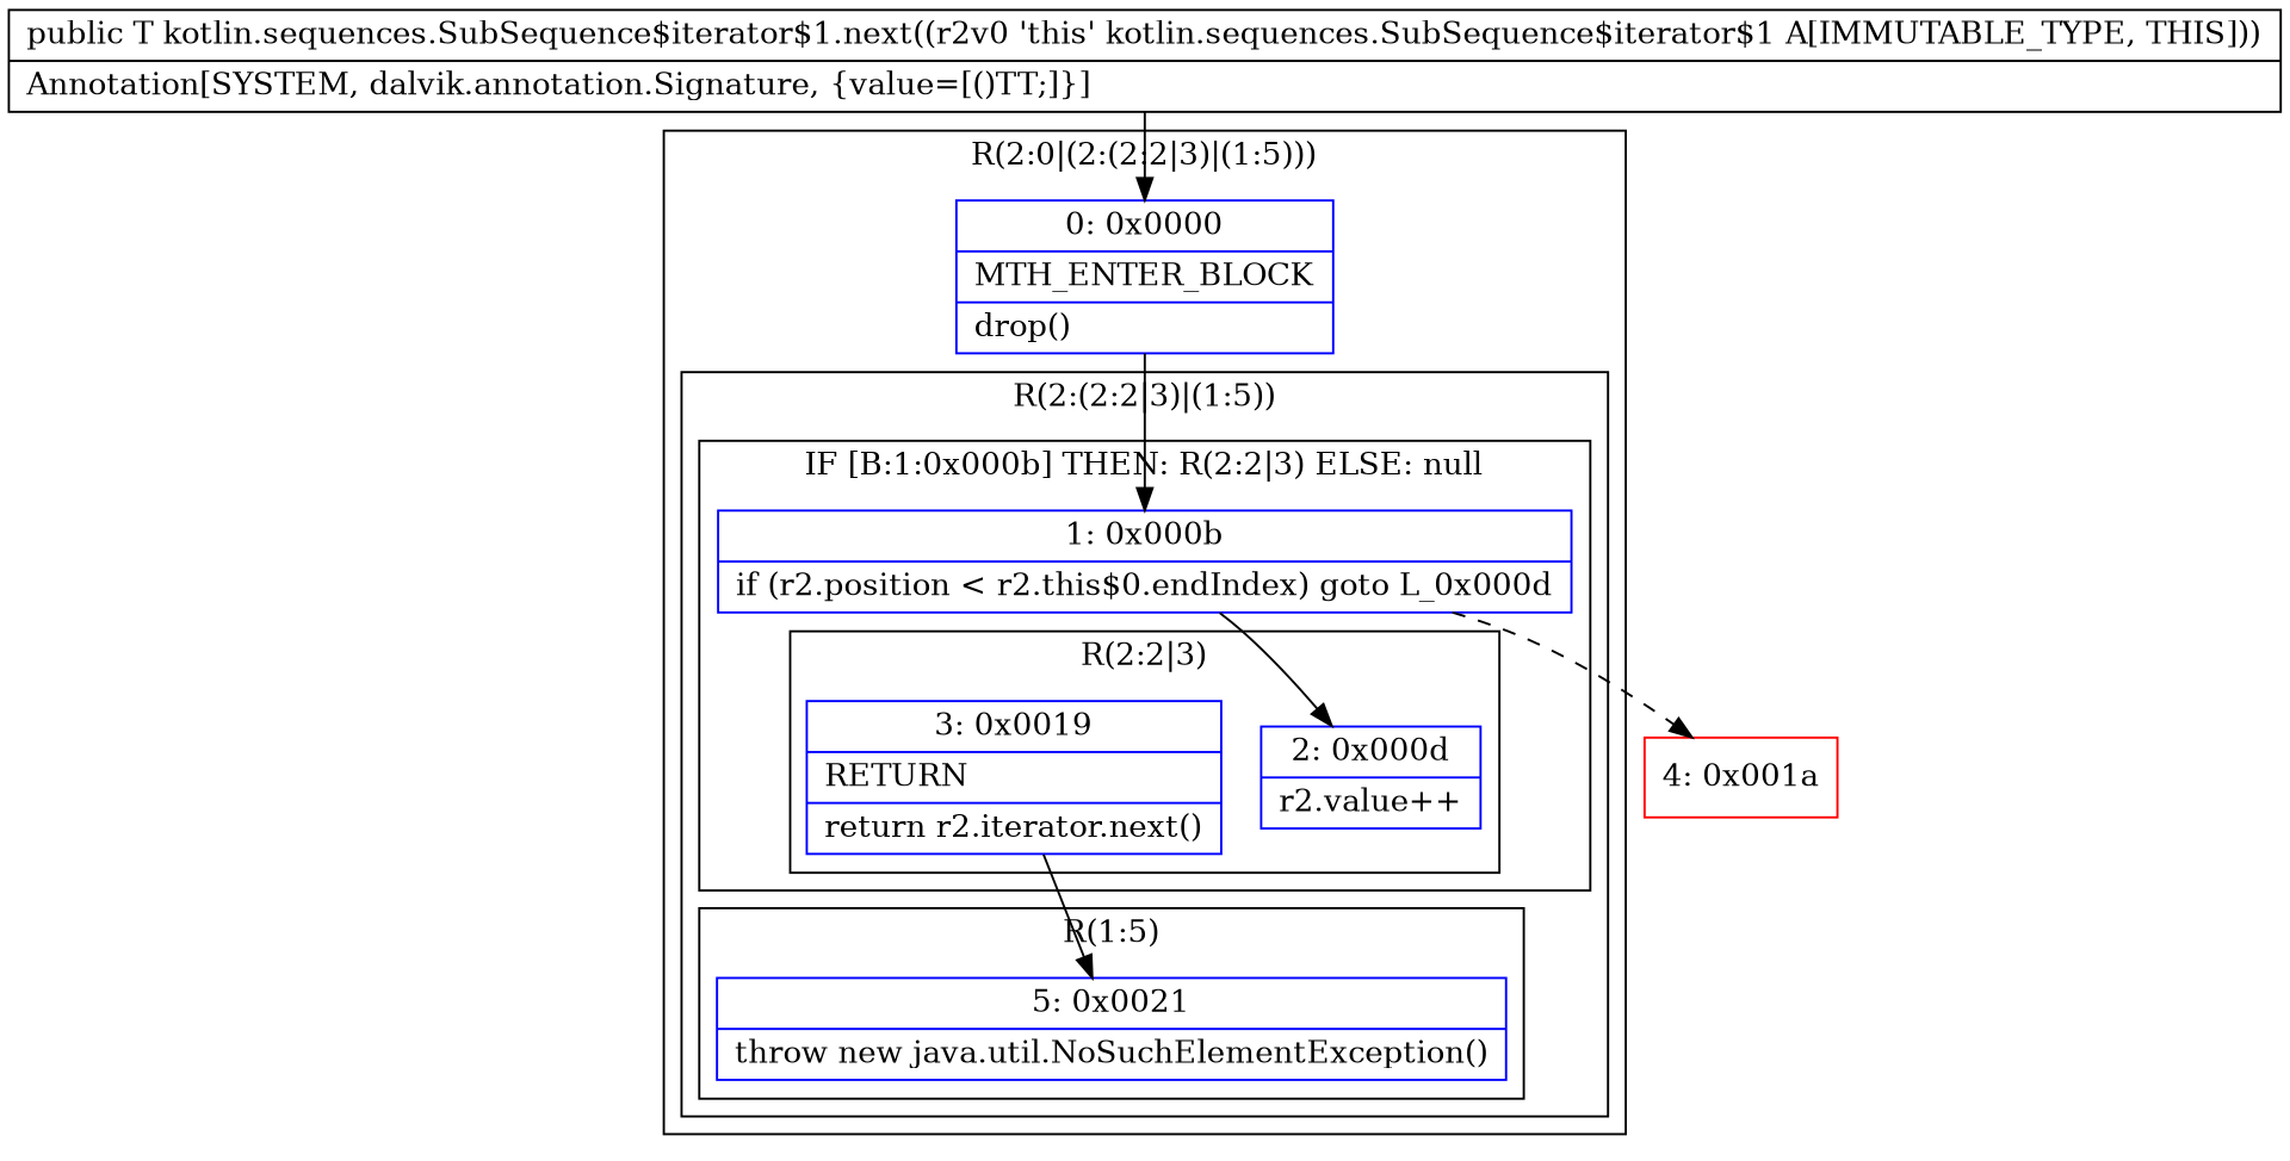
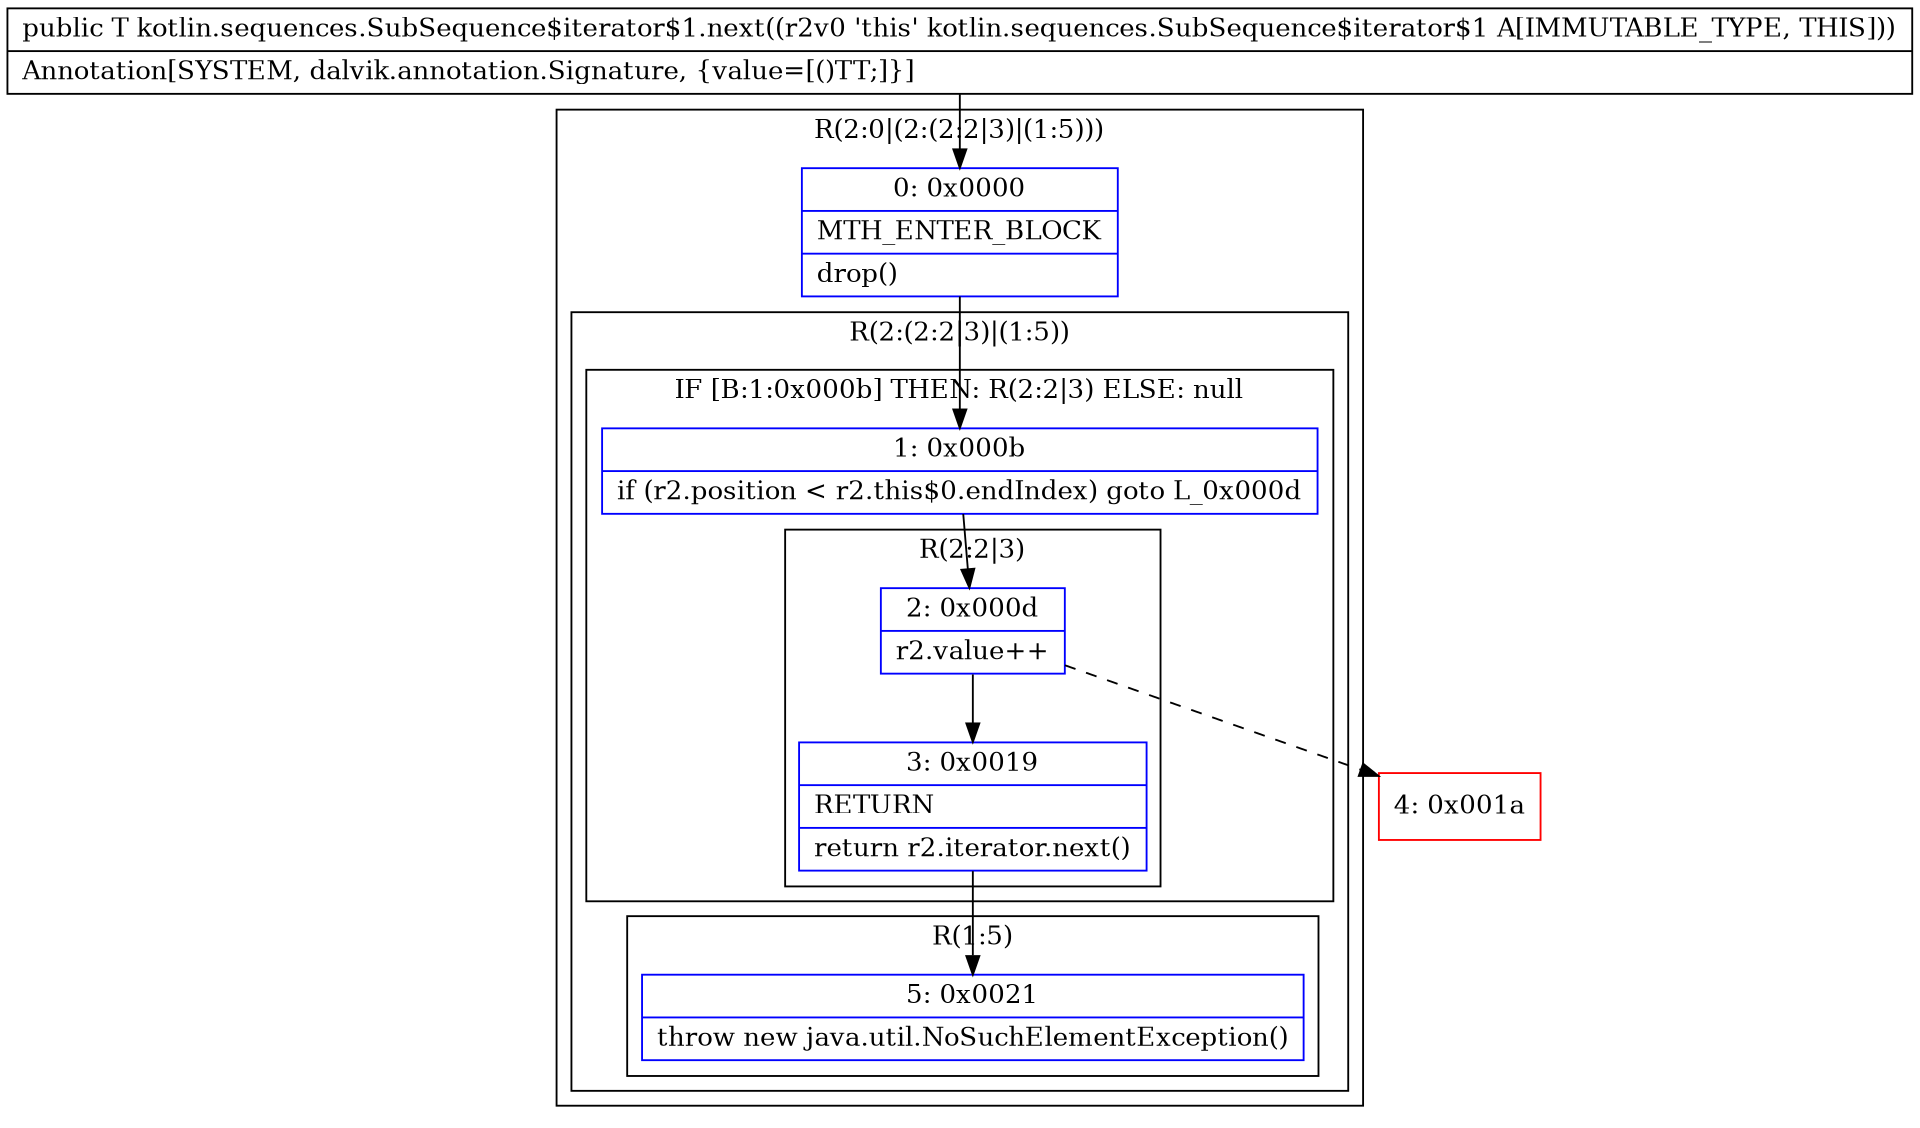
  digraph {
    node [color=blue shape=record]
    n1 [label="{2\:\ 0x000d|r2.value++\l}"]
    n2 [label="{3\:\ 0x0019|RETURN\l|return r2.iterator.next()\l}"]
    n3 [label="{1\:\ 0x000b|if (r2.position \< r2.this$0.endIndex) goto L_0x000d\l}"]
    n4 [label="{5\:\ 0x0021|throw new java.util.NoSuchElementException()\l}"]
    n5 [label="{0\:\ 0x0000|MTH_ENTER_BLOCK\l|drop()\l}"]
    n6 [color=red label="{4\:\ 0x001a}"]
    n7 [label="{public T kotlin.sequences.SubSequence$iterator$1.next((r2v0 'this' kotlin.sequences.SubSequence$iterator$1 A[IMMUTABLE_TYPE, THIS]))  | Annotation[SYSTEM, dalvik.annotation.Signature, \{value=[()TT;]\}]\l}" color=""]
    subgraph cluster_1 {
      label="R(2:0|(2:(2:2|3)|(1:5)))"
      n5
      subgraph cluster_2 {
        label="R(2:(2:2|3)|(1:5))"
        subgraph cluster_3 {
          label="IF [B:1:0x000b] THEN: R(2:2|3) ELSE: null"
          n3
          subgraph cluster_4 {
            label="R(2:2|3)"
            n1
            n2
          }
        }
        subgraph cluster_5 {
          label="R(1:5)"
          n4
        }
      }
    }
+   n1 -> n2
    n2 -> n4
    n3 -> n1
-   n3 -> n6 [style=dashed]
+   n1 -> n6 [style=dashed]
    n5 -> n3
    n7 -> n5
  }
